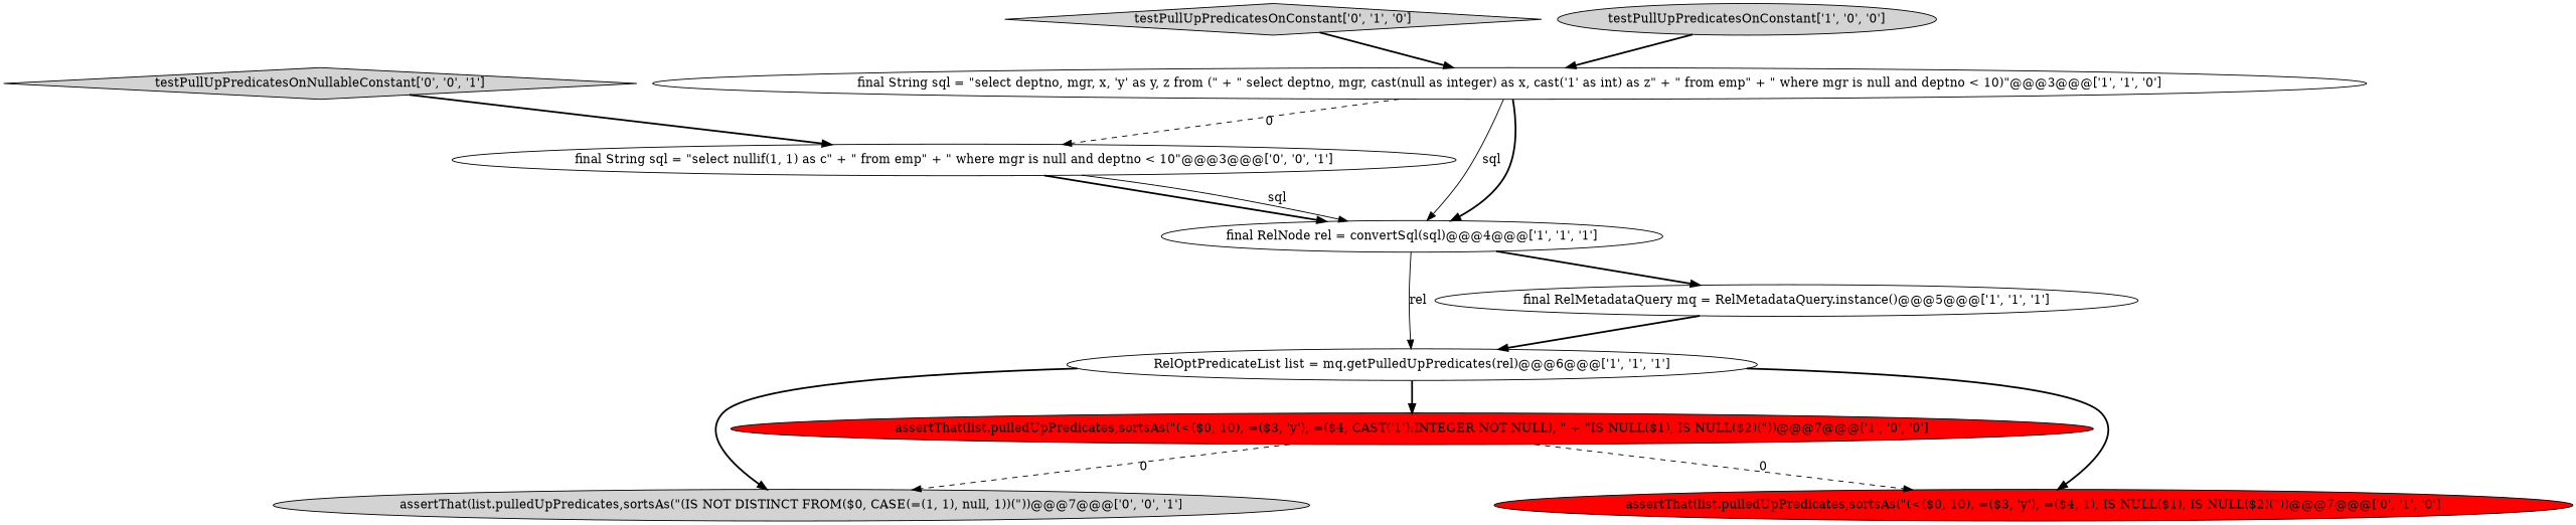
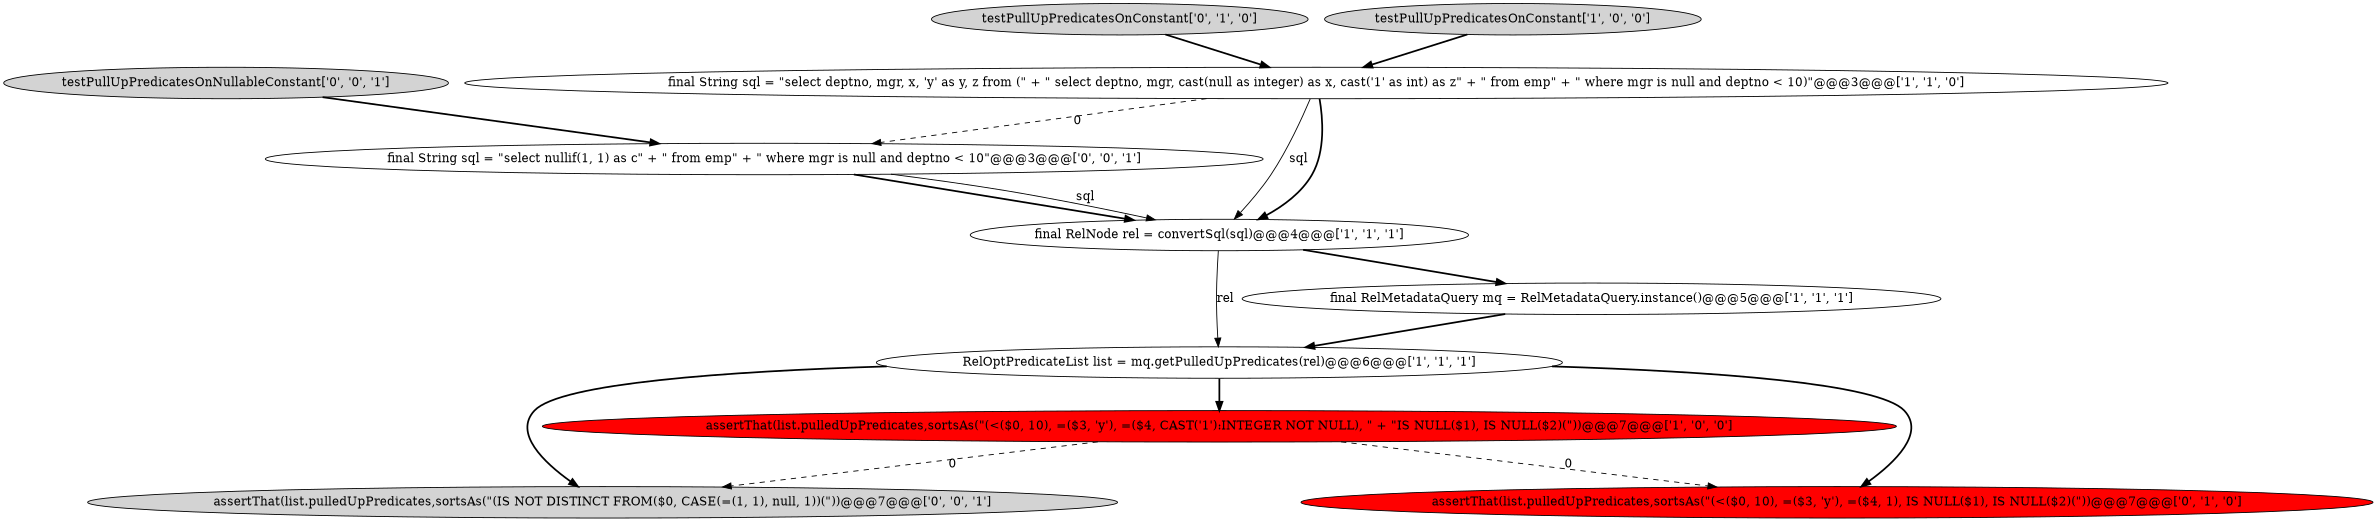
  digraph {
    node [fillcolor=white shape=ellipse style=filled]
    edge [style=bold]
    n1 [label="final RelNode rel = convertSql(sql)@@@4@@@['1', '1', '1']"]
    n2 [label="final RelMetadataQuery mq = RelMetadataQuery.instance()@@@5@@@['1', '1', '1']"]
    n3 [label="RelOptPredicateList list = mq.getPulledUpPredicates(rel)@@@6@@@['1', '1', '1']"]
    n4 [fillcolor=red label="assertThat(list.pulledUpPredicates,sortsAs(\"(<($0, 10), =($3, 'y'), =($4, CAST('1'):INTEGER NOT NULL), \" + \"IS NULL($1), IS NULL($2)(\"))@@@7@@@['1', '0', '0']"]
    n5 [fillcolor=lightgray label="assertThat(list.pulledUpPredicates,sortsAs(\"(IS NOT DISTINCT FROM($0, CASE(=(1, 1), null, 1))(\"))@@@7@@@['0', '0', '1']"]
    n6 [fillcolor=red label="assertThat(list.pulledUpPredicates,sortsAs(\"(<($0, 10), =($3, 'y'), =($4, 1), IS NULL($1), IS NULL($2)(\"))@@@7@@@['0', '1', '0']"]
-   n7 [fillcolor=lightgray label="testPullUpPredicatesOnNullableConstant['0', '0', '1']" shape=diamond]
+   n7 [fillcolor=lightgray label="testPullUpPredicatesOnNullableConstant['0', '0', '1']"]
    n8 [label="final String sql = \"select nullif(1, 1) as c\" + \" from emp\" + \" where mgr is null and deptno < 10\"@@@3@@@['0', '0', '1']"]
-   n9 [fillcolor=lightgray label="testPullUpPredicatesOnConstant['0', '1', '0']" shape=diamond]
+   n9 [fillcolor=lightgray label="testPullUpPredicatesOnConstant['0', '1', '0']"]
    n10 [label="final String sql = \"select deptno, mgr, x, 'y' as y, z from (\" + \" select deptno, mgr, cast(null as integer) as x, cast('1' as int) as z\" + \" from emp\" + \" where mgr is null and deptno < 10)\"@@@3@@@['1', '1', '0']"]
    n11 [fillcolor=lightgray label="testPullUpPredicatesOnConstant['1', '0', '0']"]
    n1 -> n2
    n1 -> n3 [label=rel style=solid]
    n2 -> n3
    n3 -> n4
    n3 -> n5
    n3 -> n6
    n4 -> n5 [label=0 style=dashed]
    n4 -> n6 [label=0 style=dashed]
    n7 -> n8
    n8 -> n1
    n8 -> n1 [label=sql style=solid]
    n9 -> n10
    n10 -> n1 [label=sql style=solid]
    n10 -> n1
    n10 -> n8 [label=0 style=dashed]
    n11 -> n10
  }
